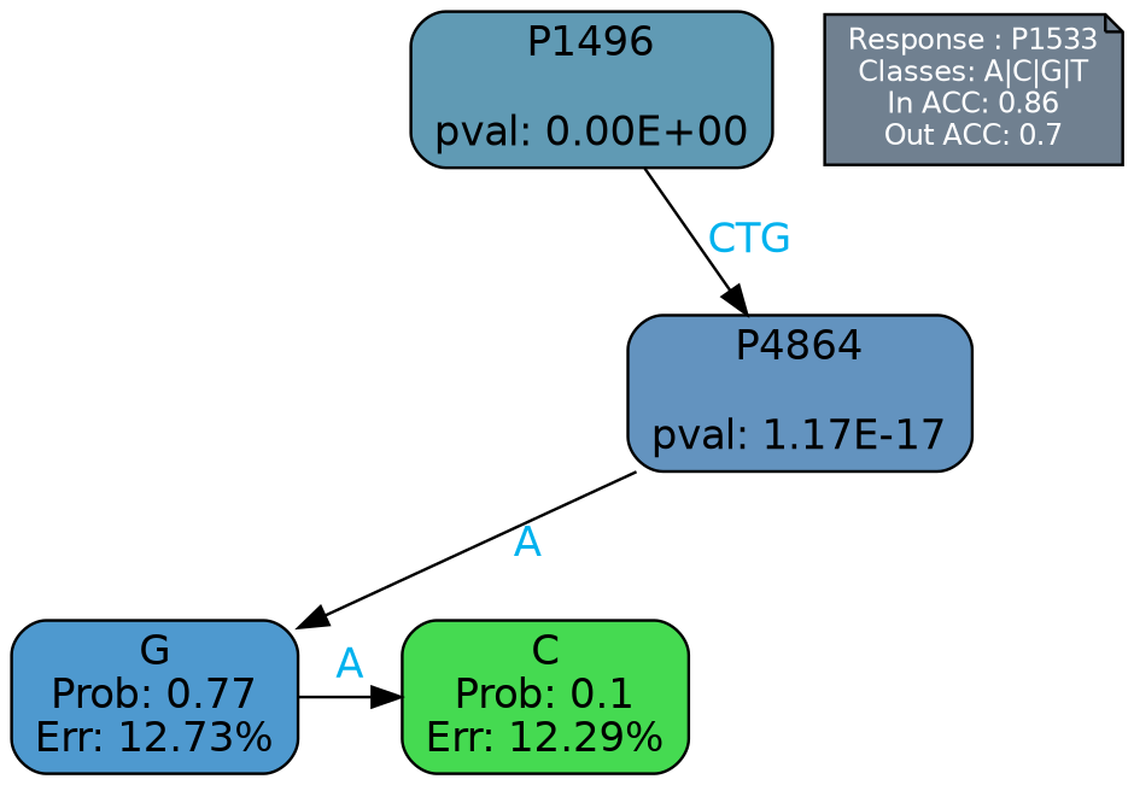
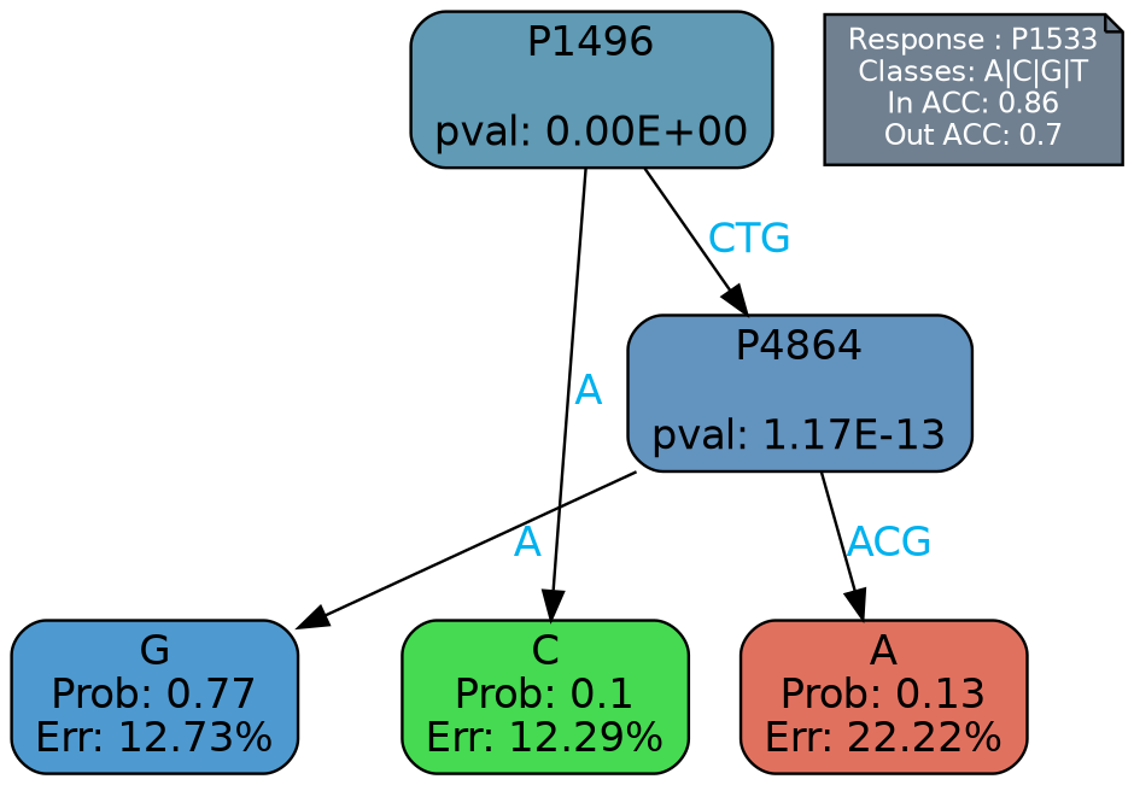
  digraph {
    ranksep=equally
    splines=polylines
    node [color=black fontname=helvetica shape=box style="filled, rounded"]
    edge [fontcolor=deepskyblue2 fontname=helvetica]
    n1 [fillcolor="#45da51" label="C\nProb: 0.1\nErr: 12.29%"]
+   n2 [fillcolor="#e1715f" label="A\nProb: 0.13\nErr: 22.22%"]
    n3 [fillcolor="#4e99cf" label="G\nProb: 0.77\nErr: 12.73%"]
    n4 [align=left fillcolor=slategray fontcolor=white fontsize=10 label="Response : P1533\nClasses: A|C|G|T\nIn ACC: 0.86\nOut ACC: 0.7\n" shape=note style=filled]
    n5 [fillcolor="#609ab4" label="P1496\n\npval: 0.00E+00"]
-   n6 [fillcolor="#6393bf" label="P4864\n\npval: 1.17E-17"]
+   n6 [fillcolor="#6393bf" label="P4864\n\npval: 1.17E-13"]
    subgraph sub_1 {
      rank=same
      n1
+     n2
      n3
    }
    subgraph sub_2 {
      rank=same
      n4
      n5
    }
-   n3 -> n1 [label=A]
+   n5 -> n1 [label=A]
    n5 -> n6 [label=CTG]
+   n6 -> n2 [label=ACG]
    n6 -> n3 [label=A]
  }
